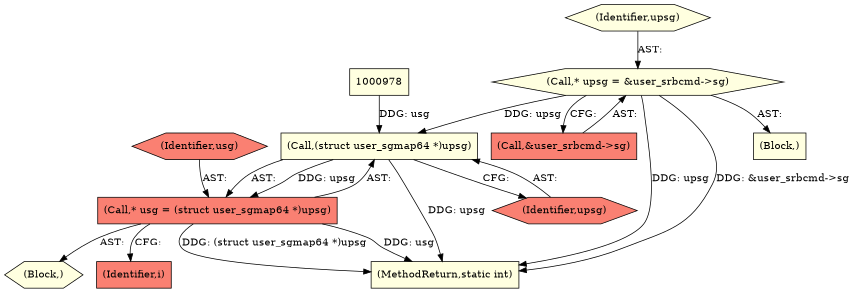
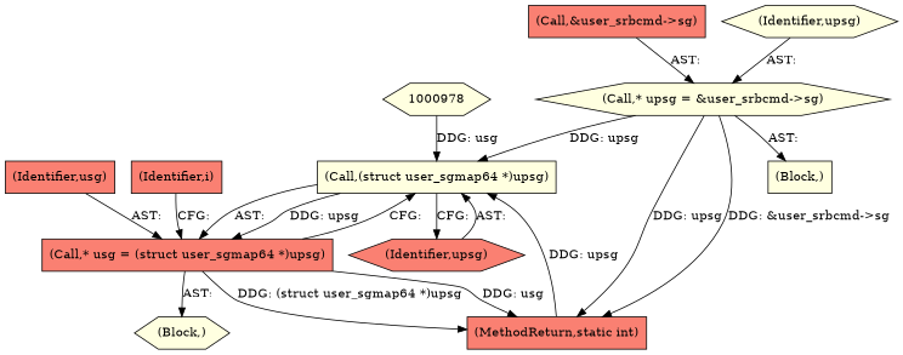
  digraph {
    node [fillcolor=lightyellow shape=box style=filled]
    n1 [label="(Call,* upsg = &user_srbcmd->sg)" shape=hexagon]
    n2 [label="(Call,(struct user_sgmap64 *)upsg)"]
    n3 [fillcolor=salmon label="(Call,&user_srbcmd->sg)"]
-   n4 [label="(MethodReturn,static int)"]
+   n4 [fillcolor=salmon label="(MethodReturn,static int)"]
    n5 [label="(Block,)"]
    n6 [fillcolor=salmon label="(Call,* usg = (struct user_sgmap64 *)upsg)"]
    n7 [fillcolor=salmon label="(Identifier,upsg)" shape=hexagon]
    n8 [label="(Block,)" shape=hexagon]
-   n9 [fillcolor=salmon label="(Identifier,usg)" shape=hexagon]
+   n9 [fillcolor=salmon label="(Identifier,usg)"]
    n10 [fillcolor=salmon label="(Identifier,i)"]
    n11 [label="(Identifier,upsg)" shape=hexagon]
-   1000978
+   1000978 [shape=hexagon]
    n1 -> n2 [label="DDG: upsg"]
-   n1 -> n3 [label="CFG: "]
    n1 -> n4 [label="DDG: upsg"]
    n1 -> n4 [label="DDG: &user_srbcmd->sg"]
    n1 -> n5 [label="AST: "]
-   n2 -> n4 [label="DDG: upsg"]
+   n4 -> n2 [label="DDG: upsg"]
    n2 -> n6 [label="AST: "]
    n2 -> n6 [label="DDG: upsg"]
    n2 -> n7 [label="CFG: "]
    n3 -> n1 [label="AST: "]
-   n6 -> n2 [label="AST: "]
+   n6 -> n2 [label="CFG: "]
    n6 -> n4 [label="DDG: (struct user_sgmap64 *)upsg"]
    n6 -> n4 [label="DDG: usg"]
    n6 -> n8 [label="AST: "]
    n7 -> n2 [label="AST: "]
    n9 -> n6 [label="AST: "]
-   n6 -> n10 [label="CFG: "]
+   n10 -> n6 [label="CFG: "]
    n11 -> n1 [label="AST: "]
    1000978 -> n2 [label="DDG: usg"]
  }
